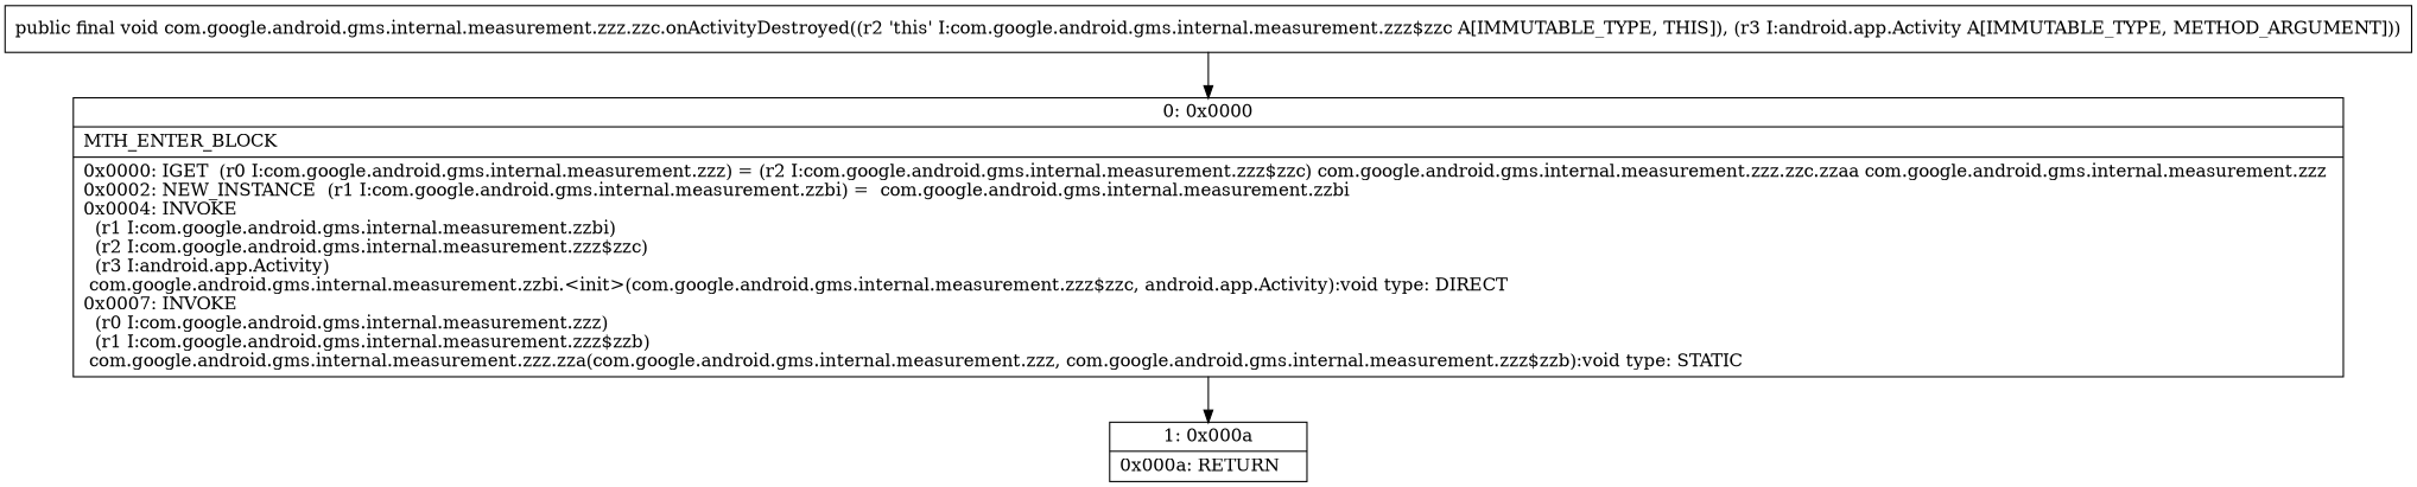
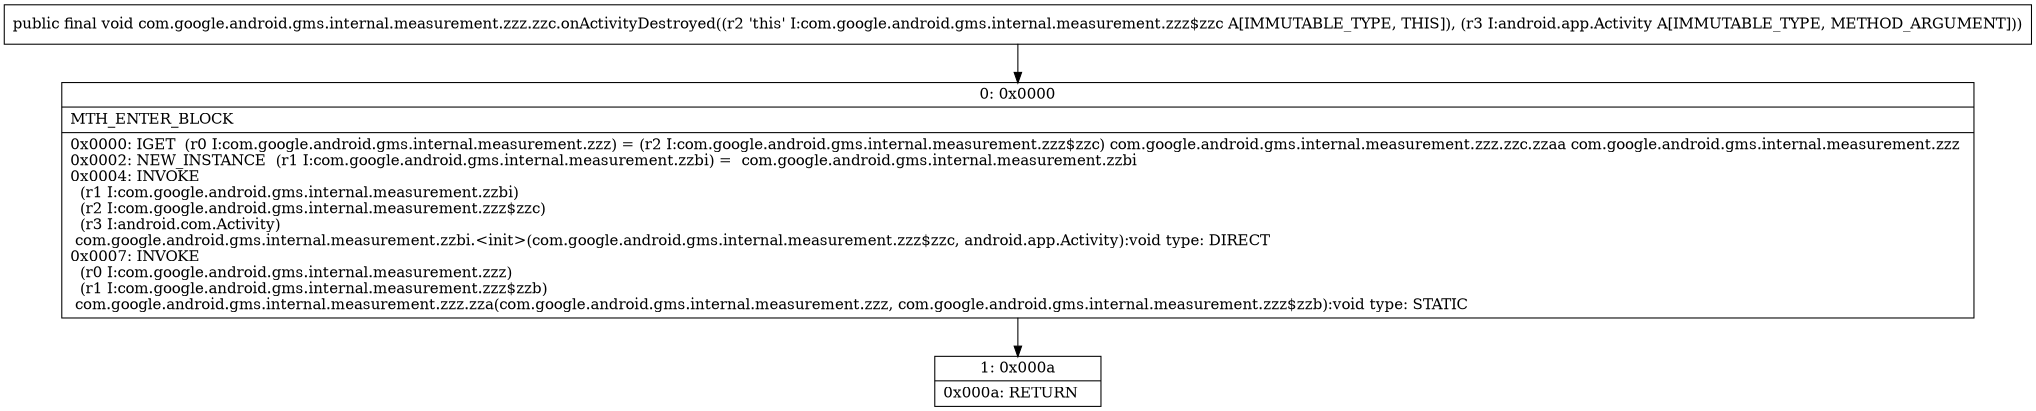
  digraph {
    node [shape=record]
-   n1 [label="{0\:\ 0x0000|MTH_ENTER_BLOCK\l|0x0000: IGET  (r0 I:com.google.android.gms.internal.measurement.zzz) = (r2 I:com.google.android.gms.internal.measurement.zzz$zzc) com.google.android.gms.internal.measurement.zzz.zzc.zzaa com.google.android.gms.internal.measurement.zzz \l0x0002: NEW_INSTANCE  (r1 I:com.google.android.gms.internal.measurement.zzbi) =  com.google.android.gms.internal.measurement.zzbi \l0x0004: INVOKE  \l  (r1 I:com.google.android.gms.internal.measurement.zzbi)\l  (r2 I:com.google.android.gms.internal.measurement.zzz$zzc)\l  (r3 I:android.app.Activity)\l com.google.android.gms.internal.measurement.zzbi.\<init\>(com.google.android.gms.internal.measurement.zzz$zzc, android.app.Activity):void type: DIRECT \l0x0007: INVOKE  \l  (r0 I:com.google.android.gms.internal.measurement.zzz)\l  (r1 I:com.google.android.gms.internal.measurement.zzz$zzb)\l com.google.android.gms.internal.measurement.zzz.zza(com.google.android.gms.internal.measurement.zzz, com.google.android.gms.internal.measurement.zzz$zzb):void type: STATIC \l}"]
+   n1 [label="{0\:\ 0x0000|MTH_ENTER_BLOCK\l|0x0000: IGET  (r0 I:com.google.android.gms.internal.measurement.zzz) = (r2 I:com.google.android.gms.internal.measurement.zzz$zzc) com.google.android.gms.internal.measurement.zzz.zzc.zzaa com.google.android.gms.internal.measurement.zzz \l0x0002: NEW_INSTANCE  (r1 I:com.google.android.gms.internal.measurement.zzbi) =  com.google.android.gms.internal.measurement.zzbi \l0x0004: INVOKE  \l  (r1 I:com.google.android.gms.internal.measurement.zzbi)\l  (r2 I:com.google.android.gms.internal.measurement.zzz$zzc)\l  (r3 I:android.com.Activity)\l com.google.android.gms.internal.measurement.zzbi.\<init\>(com.google.android.gms.internal.measurement.zzz$zzc, android.app.Activity):void type: DIRECT \l0x0007: INVOKE  \l  (r0 I:com.google.android.gms.internal.measurement.zzz)\l  (r1 I:com.google.android.gms.internal.measurement.zzz$zzb)\l com.google.android.gms.internal.measurement.zzz.zza(com.google.android.gms.internal.measurement.zzz, com.google.android.gms.internal.measurement.zzz$zzb):void type: STATIC \l}"]
    n2 [label="{1\:\ 0x000a|0x000a: RETURN   \l}"]
    n3 [label="{public final void com.google.android.gms.internal.measurement.zzz.zzc.onActivityDestroyed((r2 'this' I:com.google.android.gms.internal.measurement.zzz$zzc A[IMMUTABLE_TYPE, THIS]), (r3 I:android.app.Activity A[IMMUTABLE_TYPE, METHOD_ARGUMENT])) }"]
    n1 -> n2
    n3 -> n1
  }
